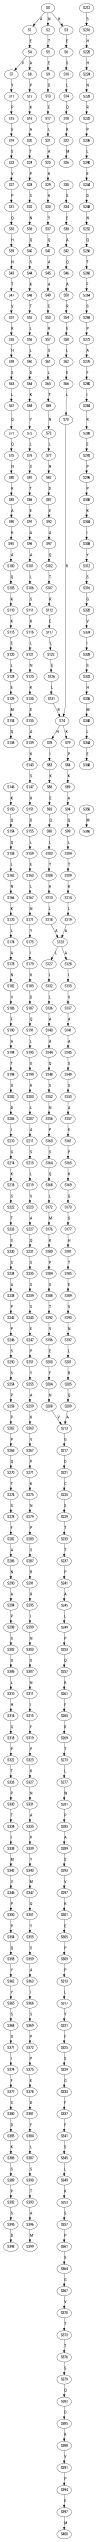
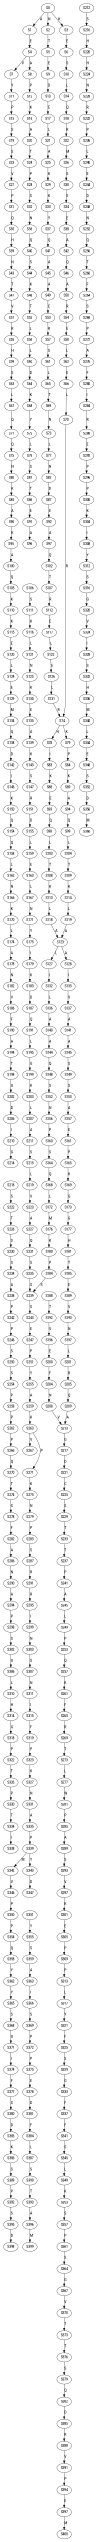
  strict digraph {
    fontname="Roboto Condensed"
    node [fontname="Roboto Condensed"]
    edge [fontname="Roboto Condensed"]
    S0
    S1
    S2
    S3
    S4
    S5
    S6
    S7
    S8
    S9
    S10
    S11
    S12
    S13
    S14
    S15
    S16
    S17
    S18
    S19
    S20
    S21
    S22
    S23
    S24
    S25
    S26
    S27
    S28
    S29
    S30
    S31
    S32
    S33
    S34
    S35
    S36
    S37
    S38
    S39
    S40
    S41
    S42
    S43
    S44
    S45
    S46
    S47
    S48
    S49
    S50
    S51
    S52
    S53
    S54
    S55
    S56
    S57
    S58
    S59
    S60
    S61
    S62
    S63
    S64
    S65
    S66
    S67
    S68
    S69
    S70
    S71
    S72
    S73
    S74
    S75
    S76
    S77
    S78
    S79
    S80
    S81
    S82
    S83
    S84
    S85
    S86
    S87
    S88
    S89
    S90
    S91
    S92
    S93
    S94
    S95
    S96
    S97
    S98
    S99
    S100
-   S101
    S102
    S103
    S104
    S105
    S106
    S107
    S108
    S109
    S110
    S111
    S112
    S113
    S114
    S115
    S116
    S117
    S118
    S119
    S120
    S121
    S122
    S123
    S124
    S125
    S126
    S127
    S128
    S129
    S130
    S131
    S132
    S133
    S134
    S135
    S136
    S137
    S138
    S139
    S140
    S141
+   S142
    S143
    S144
    S145
    S146
    S147
    S148
    S149
    S150
    S151
    S152
    S153
    S154
    S155
    S156
    S157
    S158
    S159
    S160
    S161
    S162
    S163
    S164
    S165
    S166
    S167
    S168
    S169
    S170
    S171
    S172
    S173
    S174
    S175
    S176
    S177
    S178
    S179
    S180
    S181
    S182
    S183
    S184
    S185
    S186
    S187
    S188
    S189
    S190
    S191
    S192
    S193
    S194
    S195
    S196
    S197
    S198
    S199
    S200
    S201
    S202
    S203
    S204
    S205
    S206
    S207
    S208
    S209
    S210
    S211
    S213
    S214
    S215
    S212
    S216
    S217
    S218
    S219
    S220
    S221
    S222
    S223
    S224
    S225
    S226
    S227
    S228
    S229
    S230
    S231
    S232
    S233
    S234
    S235
    S236
    S237
    S238
    S239
    S240
    S241
    S242
    S243
    S244
    S245
    S246
    S247
    S248
    S249
    S250
    S251
    S252
    S253
    S254
    S255
    S256
    S257
    S258
    S259
    S260
    S261
    S262
    S263
    S264
    S265
    S266
    S267
    S268
    S269
    S270
    S271
    S272
    S273
    S274
    S275
    S276
    S277
    S278
    S279
    S280
    S281
    S282
    S283
    S284
    S285
    S286
    S287
    S288
    S289
    S290
    S291
    S292
    S293
    S294
    S295
    S296
    S297
    S298
    S299
    S300
    S301
    S302
    S303
    S304
    S305
    S306
    S307
    S308
    S309
    S310
    S311
    S312
    S313
    S314
    S315
    S316
    S317
    S318
    S319
    S320
    S321
    S322
    S323
    S324
    S325
    S326
    S327
    S328
    S329
    S330
    S331
    S332
    S333
    S334
    S335
    S336
    S337
    S338
    S339
    S340
    S341
    S342
    S343
    S344
    S345
    S346
    S347
    S348
    S349
    S350
    S351
+   S352
    S353
    S354
    S355
    S356
    S357
    S358
    S359
    S360
    S361
    S362
    S363
    S364
    S365
    S366
    S367
    S368
    S369
    S370
    S371
    S372
    S373
    S374
    S375
    S376
    S377
    S378
    S379
    S380
    S381
    S382
    S383
    S384
    S385
    S386
    S387
    S388
    S389
    S390
    S391
    S392
    S393
    S394
    S395
    S396
    S397
    S398
    S399
    S400
    S0 -> S1 [label=A]
    S0 -> S2 [label=N]
    S0 -> S3 [label=K]
    S1 -> S4 [label=E]
    S2 -> S5 [label=T]
    S3 -> S6 [label=E]
    S4 -> S7 [label=V]
    S4 -> S8 [label=A]
    S5 -> S9 [label=E]
    S6 -> S10 [label=S]
    S7 -> S11 [label=Y]
    S8 -> S12 [label=P]
    S9 -> S13 [label=D]
    S10 -> S14 [label=L]
    S11 -> S15 [label=P]
    S12 -> S16 [label=K]
    S13 -> S17 [label=E]
    S14 -> S18 [label=Q]
    S15 -> S19 [label=S]
    S16 -> S20 [label=A]
    S17 -> S21 [label=L]
    S18 -> S22 [label=R]
    S19 -> S23 [label=S]
    S20 -> S24 [label=T]
    S21 -> S25 [label=A]
    S22 -> S26 [label=M]
    S23 -> S27 [label=V]
    S24 -> S28 [label=P]
    S25 -> S29 [label=K]
+   S26 -> S30 [label=S]
    S27 -> S31 [label=P]
    S28 -> S32 [label=S]
    S29 -> S33 [label=K]
    S30 -> S34 [label=S]
    S31 -> S35 [label=Q]
    S32 -> S36 [label=N]
    S33 -> S37 [label=Y]
    S34 -> S38 [label=E]
    S35 -> S39 [label=H]
    S36 -> S40 [label=Q]
    S37 -> S41 [label=Q]
    S38 -> S42 [label=A]
    S39 -> S43 [label=N]
    S40 -> S44 [label=S]
    S41 -> S45 [label=A]
    S42 -> S46 [label=Q]
    S43 -> S47 [label=T]
    S44 -> S48 [label=K]
    S45 -> S49 [label=A]
    S46 -> S50 [label=A]
    S47 -> S51 [label=V]
    S48 -> S52 [label=T]
    S49 -> S53 [label=E]
    S50 -> S54 [label=R]
    S51 -> S55 [label=R]
    S52 -> S56 [label=L]
    S53 -> S57 [label=R]
    S54 -> S58 [label=E]
    S55 -> S59 [label=H]
    S56 -> S60 [label=L]
    S57 -> S61 [label=S]
    S58 -> S62 [label=L]
    S59 -> S63 [label=S]
    S60 -> S64 [label=D]
    S61 -> S65 [label=L]
    S62 -> S66 [label=E]
    S63 -> S67 [label=L]
    S64 -> S68 [label=K]
    S65 -> S69 [label=T]
    S66 -> S70 [label=L]
    S67 -> S71 [label=Q]
    S68 -> S72 [label=Y]
    S69 -> S73 [label=N]
    S70 -> S74 [label=R]
    S71 -> S75 [label=Q]
    S72 -> S76 [label=L]
    S73 -> S77 [label=L]
    S74 -> S78 [label=H]
    S74 -> S79 [label=K]
    S75 -> S80 [label=N]
    S76 -> S81 [label=S]
    S77 -> S82 [label=N]
    S78 -> S83 [label=I]
    S79 -> S84 [label=P]
    S80 -> S85 [label=K]
    S81 -> S86 [label=T]
    S82 -> S87 [label=D]
    S83 -> S88 [label=K]
    S84 -> S89 [label=K]
    S85 -> S90 [label=A]
    S86 -> S91 [label=E]
    S87 -> S92 [label=E]
    S88 -> S93 [label=E]
    S89 -> S94 [label=A]
    S90 -> S95 [label=K]
    S91 -> S96 [label=A]
    S92 -> S97 [label=A]
    S93 -> S98 [label=Q]
    S94 -> S99 [label=Q]
    S95 -> S100 [label=A]
-   S96 -> S101 [label=A]
    S97 -> S102 [label=Q]
    S98 -> S103 [label=L]
    S99 -> S104 [label=L]
    S100 -> S105 [label=Q]
-   S101 -> S106 [label=L]
    S102 -> S107 [label=T]
    S103 -> S108 [label=T]
    S104 -> S109 [label=T]
    S105 -> S110 [label=K]
    S106 -> S111 [label=S]
    S107 -> S112 [label=R]
    S108 -> S113 [label=K]
    S109 -> S114 [label=K]
    S110 -> S115 [label=K]
    S111 -> S116 [label=K]
    S112 -> S117 [label=E]
    S113 -> S118 [label=L]
    S114 -> S119 [label=L]
    S115 -> S120 [label=E]
    S116 -> S121 [label=L]
    S117 -> S122 [label=L]
    S118 -> S123 [label=A]
    S119 -> S123 [label=A]
    S120 -> S124 [label=L]
    S121 -> S125 [label=N]
    S122 -> S126 [label=E]
    S123 -> S127 [label=L]
    S123 -> S128 [label=A]
    S124 -> S129 [label=E]
    S125 -> S130 [label=K]
    S126 -> S131 [label=L]
    S127 -> S132 [label=I]
    S128 -> S133 [label=I]
    S129 -> S134 [label=M]
    S130 -> S135 [label=E]
    S131 -> S74 [label=R]
    S132 -> S136 [label=L]
    S133 -> S137 [label=V]
    S134 -> S138 [label=Q]
    S135 -> S139 [label=A]
    S136 -> S140 [label=A]
    S137 -> S141 [label=A]
+   S138 -> S142 [label=D]
    S139 -> S143 [label=K]
    S140 -> S144 [label=A]
    S141 -> S145 [label=A]
+   S142 -> S146 [label=I]
    S143 -> S147 [label=S]
    S144 -> S148 [label=Q]
    S145 -> S149 [label=S]
    S146 -> S150 [label=K]
    S147 -> S151 [label=R]
    S148 -> S152 [label=S]
    S149 -> S153 [label=S]
    S150 -> S154 [label=Q]
    S151 -> S155 [label=D]
    S152 -> S156 [label=N]
    S153 -> S157 [label=A]
    S154 -> S158 [label=Q]
    S155 -> S159 [label=L]
    S156 -> S160 [label=P]
    S157 -> S161 [label=E]
    S158 -> S162 [label=L]
    S159 -> S163 [label=E]
    S160 -> S164 [label=S]
    S161 -> S165 [label=P]
    S162 -> S166 [label=N]
    S163 -> S167 [label=L]
    S164 -> S168 [label=Q]
    S165 -> S169 [label=K]
    S166 -> S170 [label=K]
    S167 -> S171 [label=N]
    S168 -> S172 [label=L]
    S169 -> S173 [label=G]
    S170 -> S174 [label=L]
    S171 -> S175 [label=Y]
    S172 -> S176 [label=M]
    S173 -> S177 [label=G]
    S174 -> S178 [label=A]
    S175 -> S179 [label=I]
    S176 -> S180 [label=K]
    S177 -> S181 [label=H]
    S178 -> S182 [label=N]
    S179 -> S183 [label=K]
    S180 -> S184 [label=P]
    S181 -> S185 [label=T]
    S182 -> S186 [label=V]
    S183 -> S187 [label=D]
-   S184 -> S188 [label=S]
+   S184 -> S239 [label=S]
    S185 -> S189 [label=E]
    S186 -> S190 [label=F]
    S187 -> S191 [label=Q]
    S188 -> S192 [label=T]
    S189 -> S193 [label=V]
    S190 -> S194 [label=A]
    S191 -> S195 [label=L]
    S192 -> S196 [label=V]
    S193 -> S197 [label=N]
    S194 -> S198 [label=T]
    S195 -> S199 [label=G]
    S196 -> S200 [label=E]
    S197 -> S201 [label=L]
    S198 -> S202 [label=G]
    S199 -> S203 [label=K]
    S200 -> S204 [label=F]
    S201 -> S205 [label=R]
    S202 -> S206 [label=D]
    S203 -> S207 [label=L]
    S204 -> S208 [label=N]
    S205 -> S209 [label=Q]
    S206 -> S210 [label=I]
    S207 -> S211 [label=A]
    S208 -> S213 [label=V]
    S209 -> S213 [label=A]
    S210 -> S214 [label=G]
    S211 -> S215 [label=S]
    S213 -> S217 [label=G]
-   S214 -> S218 [label=K]
    S215 -> S219 [label=L]
    S212 -> S216 [label=S]
    S216 -> S220 [label=H]
    S217 -> S221 [label=D]
    S218 -> S222 [label=S]
    S219 -> S223 [label=V]
    S220 -> S224 [label=H]
    S221 -> S225 [label=C]
    S222 -> S226 [label=T]
    S223 -> S227 [label=A]
    S224 -> S228 [label=N]
    S225 -> S229 [label=S]
    S226 -> S230 [label=S]
    S227 -> S231 [label=Q]
    S228 -> S232 [label=R]
    S229 -> S233 [label=T]
    S230 -> S234 [label=S]
    S231 -> S235 [label=S]
    S232 -> S236 [label=P]
    S233 -> S237 [label=T]
    S234 -> S238 [label=A]
    S235 -> S239 [label=S]
    S236 -> S240 [label=L]
    S237 -> S241 [label=P]
    S238 -> S242 [label=P]
    S239 -> S243 [label=S]
    S240 -> S244 [label=E]
    S241 -> S245 [label=A]
    S242 -> S246 [label=P]
    S243 -> S247 [label=E]
    S244 -> S248 [label=D]
    S245 -> S249 [label=L]
    S246 -> S250 [label=S]
    S247 -> S251 [label=P]
    S248 -> S252 [label=N]
    S249 -> S253 [label=P]
    S250 -> S254 [label=S]
    S251 -> S255 [label=Y]
    S252 -> S256 [label=Q]
    S253 -> S257 [label=Q]
    S254 -> S258 [label=P]
    S255 -> S259 [label=A]
    S256 -> S260 [label=T]
    S257 -> S261 [label=K]
    S258 -> S262 [label=P]
    S259 -> S263 [label=K]
    S260 -> S264 [label=F]
    S261 -> S265 [label=F]
    S262 -> S266 [label=P]
    S263 -> S267 [label=V]
    S264 -> S268 [label=S]
    S265 -> S269 [label=R]
    S266 -> S270 [label=Q]
-   S267 -> S271 [label=P]
+   S263 -> S271 [label=P]
    S268 -> S272 [label=P]
    S269 -> S273 [label=T]
    S270 -> S274 [label=T]
    S271 -> S275 [label=K]
    S272 -> S276 [label=A]
    S273 -> S277 [label=L]
    S274 -> S278 [label=S]
    S275 -> S279 [label=N]
    S276 -> S280 [label=F]
    S277 -> S281 [label=W]
    S278 -> S282 [label=F]
    S279 -> S283 [label=P]
    S280 -> S284 [label=I]
    S281 -> S285 [label=P]
    S282 -> S286 [label=A]
    S283 -> S287 [label=S]
    S284 -> S288 [label=R]
    S285 -> S289 [label=A]
    S286 -> S290 [label=N]
    S287 -> S291 [label=R]
    S288 -> S292 [label=E]
    S289 -> S293 [label=S]
    S290 -> S294 [label=A]
    S291 -> S295 [label=R]
    S292 -> S296 [label=P]
    S293 -> S297 [label=V]
    S294 -> S298 [label=P]
    S295 -> S299 [label=I]
    S296 -> S300 [label=P]
    S297 -> S301 [label=K]
    S298 -> S302 [label=S]
    S299 -> S303 [label=N]
    S300 -> S304 [label=K]
    S301 -> S305 [label=E]
    S302 -> S306 [label=G]
    S303 -> S307 [label=S]
    S304 -> S308 [label=I]
    S305 -> S309 [label=P]
    S306 -> S310 [label=L]
    S307 -> S311 [label=N]
    S308 -> S312 [label=Y]
    S309 -> S313 [label=P]
    S310 -> S314 [label=H]
    S311 -> S315 [label=I]
    S312 -> S316 [label=S]
    S313 -> S317 [label=L]
    S314 -> S318 [label=G]
    S315 -> S319 [label=F]
    S316 -> S320 [label=G]
    S317 -> S321 [label=Y]
    S318 -> S322 [label=P]
    S319 -> S323 [label=P]
    S320 -> S324 [label=V]
    S321 -> S325 [label=F]
    S322 -> S326 [label=T]
    S323 -> S327 [label=K]
    S324 -> S328 [label=I]
    S325 -> S329 [label=S]
    S326 -> S330 [label=P]
    S327 -> S331 [label=N]
    S328 -> S332 [label=S]
    S329 -> S333 [label=G]
    S330 -> S334 [label=T]
    S331 -> S335 [label=A]
    S332 -> S336 [label=H]
    S333 -> S337 [label=F]
    S334 -> S338 [label=I]
    S335 -> S339 [label=P]
    S336 -> S340 [label=M]
    S337 -> S341 [label=F]
-   S338 -> S342 [label=M]
+   S339 -> S342 [label=M]
    S339 -> S343 [label=Y]
    S340 -> S344 [label=L]
    S341 -> S345 [label=S]
    S342 -> S346 [label=V]
-   S343 -> S347 [label=M]
+   S343 -> S347 [label=D]
    S344 -> S348 [label=E]
    S345 -> S349 [label=L]
    S346 -> S350 [label=P]
-   S347 -> S351 [label=Q]
+   S348 -> S352 [label=S]
    S349 -> S353 [label=K]
    S350 -> S354 [label=P]
    S351 -> S355 [label=Y]
+   S352 -> S356 [label=D]
    S353 -> S357 [label=S]
    S354 -> S358 [label=Q]
    S355 -> S359 [label=S]
    S356 -> S360 [label=M]
    S357 -> S361 [label=P]
    S358 -> S362 [label=Y]
    S359 -> S363 [label=A]
    S361 -> S364 [label=S]
    S362 -> S365 [label=Y]
    S363 -> S366 [label=I]
    S364 -> S367 [label=G]
    S365 -> S368 [label=S]
    S366 -> S369 [label=S]
    S367 -> S370 [label=V]
    S368 -> S371 [label=G]
    S369 -> S372 [label=P]
    S370 -> S373 [label=T]
    S371 -> S374 [label=I]
    S372 -> S375 [label=P]
    S373 -> S376 [label=T]
    S374 -> S377 [label=F]
    S375 -> S378 [label=E]
    S376 -> S379 [label=S]
    S377 -> S380 [label=S]
    S378 -> S381 [label=D]
    S379 -> S382 [label=Q]
    S380 -> S383 [label=D]
    S381 -> S384 [label=F]
    S382 -> S385 [label=D]
    S383 -> S386 [label=K]
    S384 -> S387 [label=L]
    S385 -> S388 [label=R]
    S386 -> S389 [label=S]
    S387 -> S390 [label=S]
    S388 -> S391 [label=V]
    S389 -> S392 [label=P]
    S390 -> S393 [label=T]
    S391 -> S394 [label=P]
    S392 -> S395 [label=S]
    S393 -> S396 [label=A]
    S394 -> S397 [label=E]
    S395 -> S398 [label=D]
    S396 -> S399 [label=M]
    S397 -> S400 [label=M]
  }
